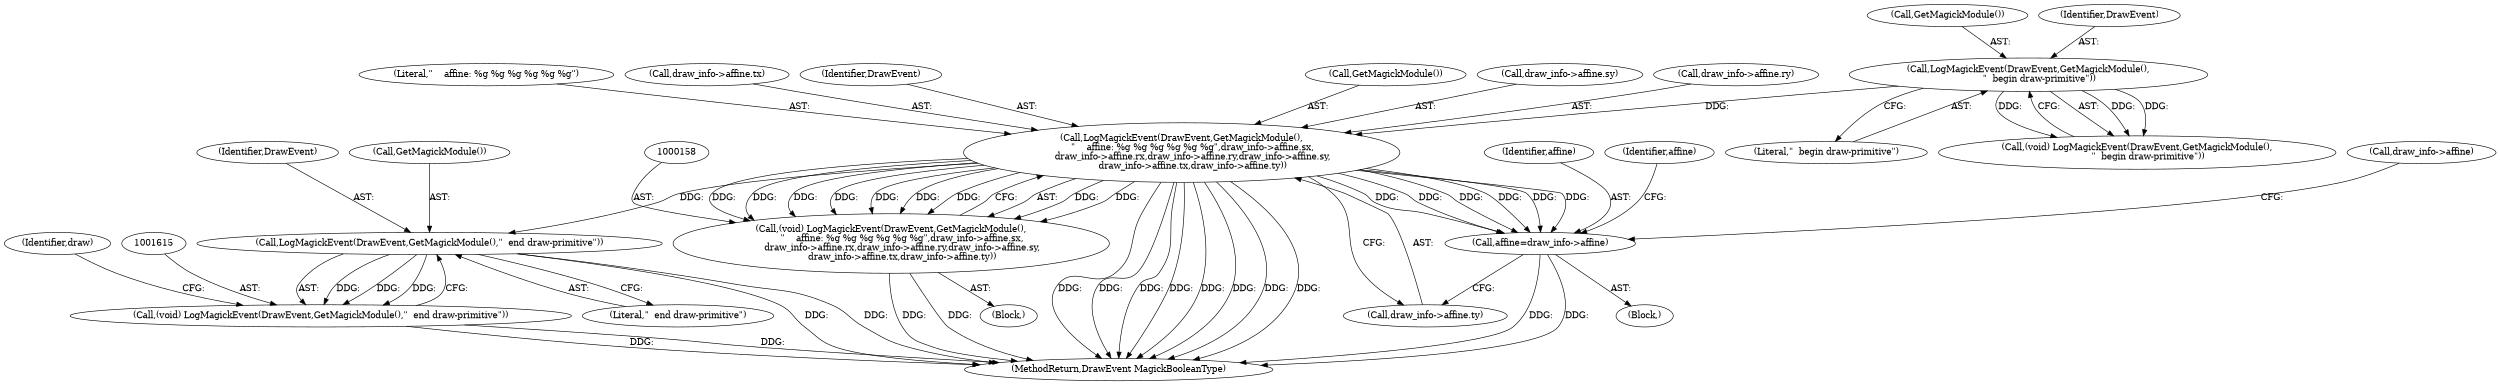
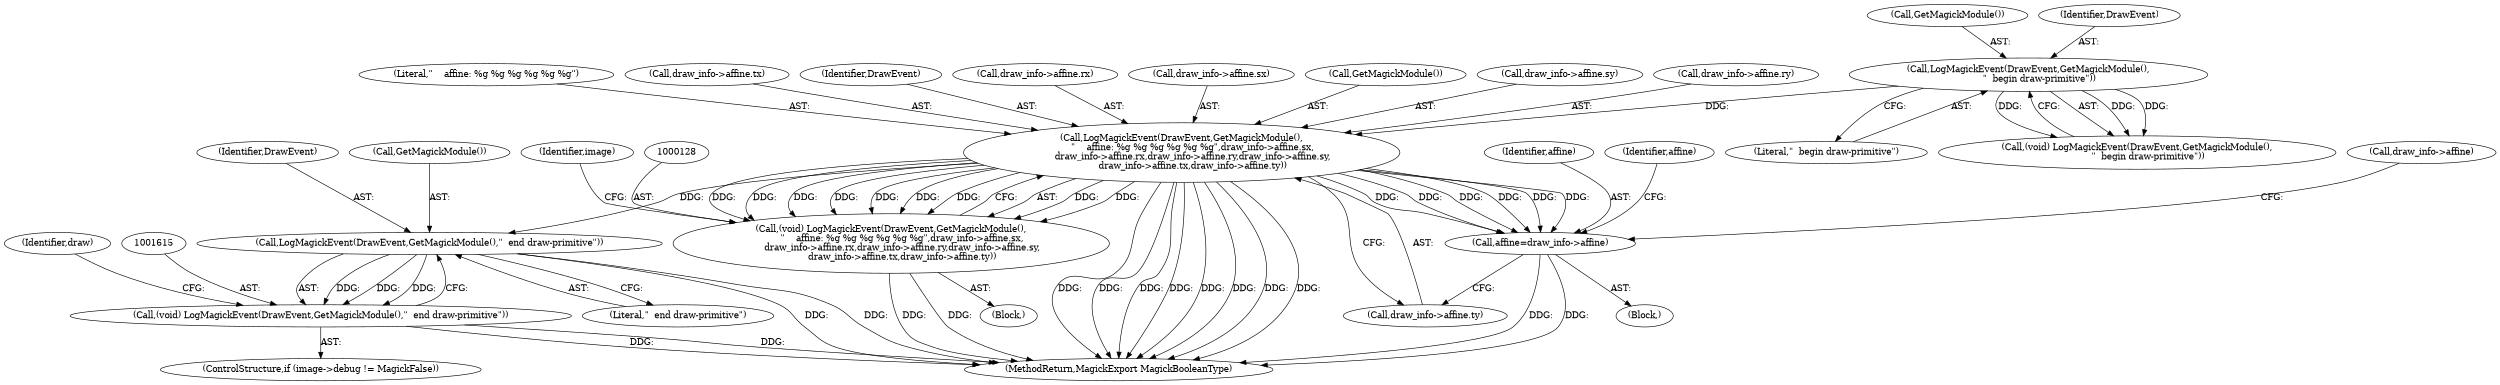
  digraph {
    n1 [label="(Call,LogMagickEvent(DrawEvent,GetMagickModule(),\n        \"    affine: %g %g %g %g %g %g\",draw_info->affine.sx,\n        draw_info->affine.rx,draw_info->affine.ry,draw_info->affine.sy,\n        draw_info->affine.tx,draw_info->affine.ty))"]
    n2 [label="(Call,(void) LogMagickEvent(DrawEvent,GetMagickModule(),\n        \"    affine: %g %g %g %g %g %g\",draw_info->affine.sx,\n        draw_info->affine.rx,draw_info->affine.ry,draw_info->affine.sy,\n        draw_info->affine.tx,draw_info->affine.ty))"]
    n3 [label="(Call,affine=draw_info->affine)"]
    n4 [label="(Call,LogMagickEvent(DrawEvent,GetMagickModule(),\"  end draw-primitive\"))"]
-   n5 [label="(MethodReturn,DrawEvent MagickBooleanType)"]
+   n5 [label="(MethodReturn,MagickExport MagickBooleanType)"]
    n6 [label="(Call,draw_info->affine.ty)"]
    n7 [label="(Block,)"]
    n8 [label="(Block,)"]
    n9 [label="(Call,(void) LogMagickEvent(DrawEvent,GetMagickModule(),\"  end draw-primitive\"))"]
    n10 [label="(Literal,\"  end draw-primitive\")"]
    n11 [label="(Call,LogMagickEvent(DrawEvent,GetMagickModule(),\n        \"  begin draw-primitive\"))"]
    n12 [label="(Literal,\"  begin draw-primitive\")"]
    n13 [label="(Call,(void) LogMagickEvent(DrawEvent,GetMagickModule(),\n        \"  begin draw-primitive\"))"]
    n14 [label="(Call,draw_info->affine)"]
+   n15 [label="(ControlStructure,if (image->debug != MagickFalse))"]
    n16 [label="(Identifier,DrawEvent)"]
    n17 [label="(Call,GetMagickModule())"]
+   n18 [label="(Call,draw_info->affine.rx)"]
    n19 [label="(Identifier,affine)"]
    n20 [label="(Identifier,DrawEvent)"]
+   n21 [label="(Call,draw_info->affine.sx)"]
+   n22 [label="(Identifier,image)"]
    n23 [label="(Call,GetMagickModule())"]
    n24 [label="(Identifier,affine)"]
    n25 [label="(Identifier,DrawEvent)"]
    n26 [label="(Identifier,draw)"]
    n27 [label="(Call,draw_info->affine.sy)"]
    n28 [label="(Call,GetMagickModule())"]
    n29 [label="(Call,draw_info->affine.ry)"]
    n30 [label="(Literal,\"    affine: %g %g %g %g %g %g\")"]
    n31 [label="(Call,draw_info->affine.tx)"]
-   1000128 [label=1000158]
+   1000128
    n33 [label=1001615]
    n1 -> n2 [label="AST: "]
    n1 -> n2 [label="DDG: "]
    n1 -> n2 [label="DDG: "]
    n1 -> n2 [label="DDG: "]
    n1 -> n2 [label="DDG: "]
    n1 -> n2 [label="DDG: "]
    n1 -> n2 [label="DDG: "]
    n1 -> n2 [label="DDG: "]
    n1 -> n2 [label="DDG: "]
    n1 -> n2 [label="DDG: "]
    n1 -> n3 [label="DDG: "]
    n1 -> n3 [label="DDG: "]
    n1 -> n3 [label="DDG: "]
    n1 -> n3 [label="DDG: "]
    n1 -> n3 [label="DDG: "]
    n1 -> n3 [label="DDG: "]
    n1 -> n4 [label="DDG: "]
    n1 -> n5 [label="DDG: "]
    n1 -> n5 [label="DDG: "]
    n1 -> n5 [label="DDG: "]
    n1 -> n5 [label="DDG: "]
    n1 -> n5 [label="DDG: "]
    n1 -> n5 [label="DDG: "]
    n1 -> n5 [label="DDG: "]
    n1 -> n5 [label="DDG: "]
    n1 -> n6 [label="CFG: "]
    n2 -> n1 [label="CFG: "]
    n2 -> n5 [label="DDG: "]
    n2 -> n5 [label="DDG: "]
    n2 -> n7 [label="AST: "]
    n3 -> n5 [label="DDG: "]
    n3 -> n5 [label="DDG: "]
    n3 -> n6 [label="CFG: "]
    n3 -> n8 [label="AST: "]
    n4 -> n5 [label="DDG: "]
    n4 -> n5 [label="DDG: "]
    n4 -> n9 [label="AST: "]
    n4 -> n9 [label="DDG: "]
    n4 -> n9 [label="DDG: "]
    n4 -> n9 [label="DDG: "]
    n4 -> n10 [label="CFG: "]
    n6 -> n1 [label="AST: "]
    n9 -> n4 [label="CFG: "]
    n9 -> n5 [label="DDG: "]
    n9 -> n5 [label="DDG: "]
+   n9 -> n15 [label="AST: "]
    n10 -> n4 [label="AST: "]
    n11 -> n1 [label="DDG: "]
    n11 -> n12 [label="CFG: "]
    n11 -> n13 [label="AST: "]
    n11 -> n13 [label="DDG: "]
    n11 -> n13 [label="DDG: "]
    n11 -> n13 [label="DDG: "]
    n12 -> n11 [label="AST: "]
    n13 -> n11 [label="CFG: "]
    n14 -> n3 [label="CFG: "]
    n16 -> n1 [label="AST: "]
    n17 -> n11 [label="AST: "]
+   n18 -> n1 [label="AST: "]
    n19 -> n3 [label="AST: "]
    n20 -> n11 [label="AST: "]
+   n21 -> n1 [label="AST: "]
+   n22 -> n2 [label="CFG: "]
    n23 -> n1 [label="AST: "]
    n24 -> n3 [label="CFG: "]
    n25 -> n4 [label="AST: "]
    n26 -> n9 [label="CFG: "]
    n27 -> n1 [label="AST: "]
    n28 -> n4 [label="AST: "]
    n29 -> n1 [label="AST: "]
    n30 -> n1 [label="AST: "]
    n31 -> n1 [label="AST: "]
    1000128 -> n2 [label="AST: "]
    n33 -> n9 [label="AST: "]
  }
